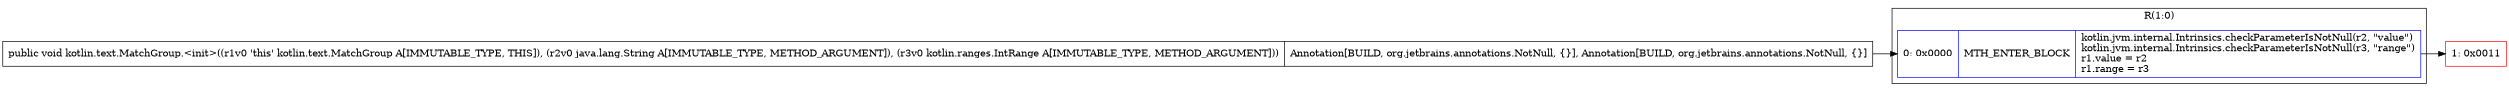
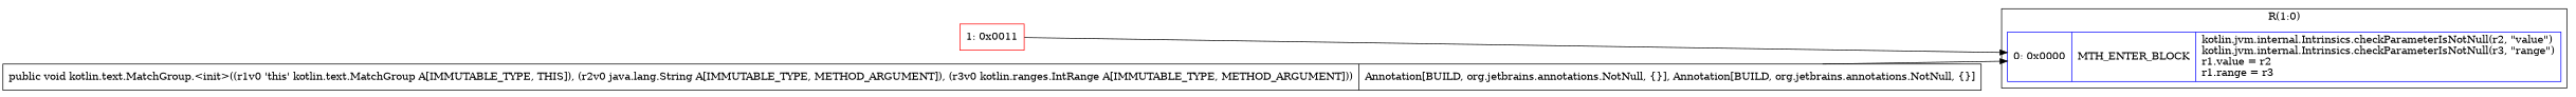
  digraph {
    rankdir=LR
    node [shape=record]
    n1 [color=blue label="{0\:\ 0x0000|MTH_ENTER_BLOCK\l|kotlin.jvm.internal.Intrinsics.checkParameterIsNotNull(r2, \"value\")\lkotlin.jvm.internal.Intrinsics.checkParameterIsNotNull(r3, \"range\")\lr1.value = r2\lr1.range = r3\l}"]
    n2 [color=red label="{1\:\ 0x0011}"]
    n3 [label="{public void kotlin.text.MatchGroup.\<init\>((r1v0 'this' kotlin.text.MatchGroup A[IMMUTABLE_TYPE, THIS]), (r2v0 java.lang.String A[IMMUTABLE_TYPE, METHOD_ARGUMENT]), (r3v0 kotlin.ranges.IntRange A[IMMUTABLE_TYPE, METHOD_ARGUMENT]))  | Annotation[BUILD, org.jetbrains.annotations.NotNull, \{\}], Annotation[BUILD, org.jetbrains.annotations.NotNull, \{\}]\l}"]
    subgraph cluster_1 {
      label="R(1:0)"
      n1
    }
-   n1 -> n2
+   n2 -> n1
    n3 -> n1
  }
